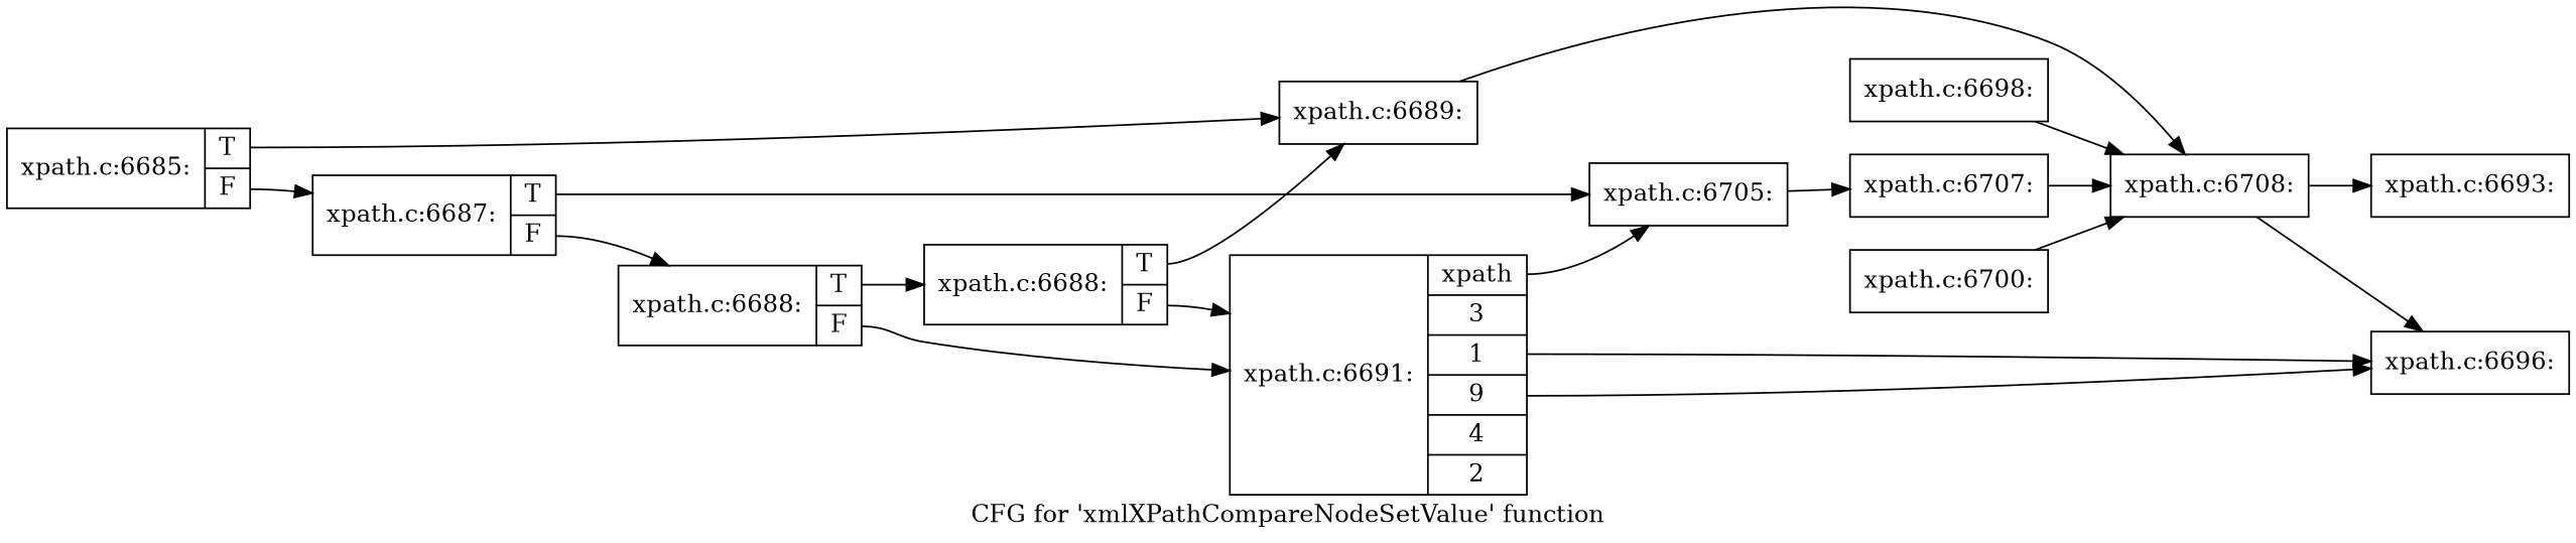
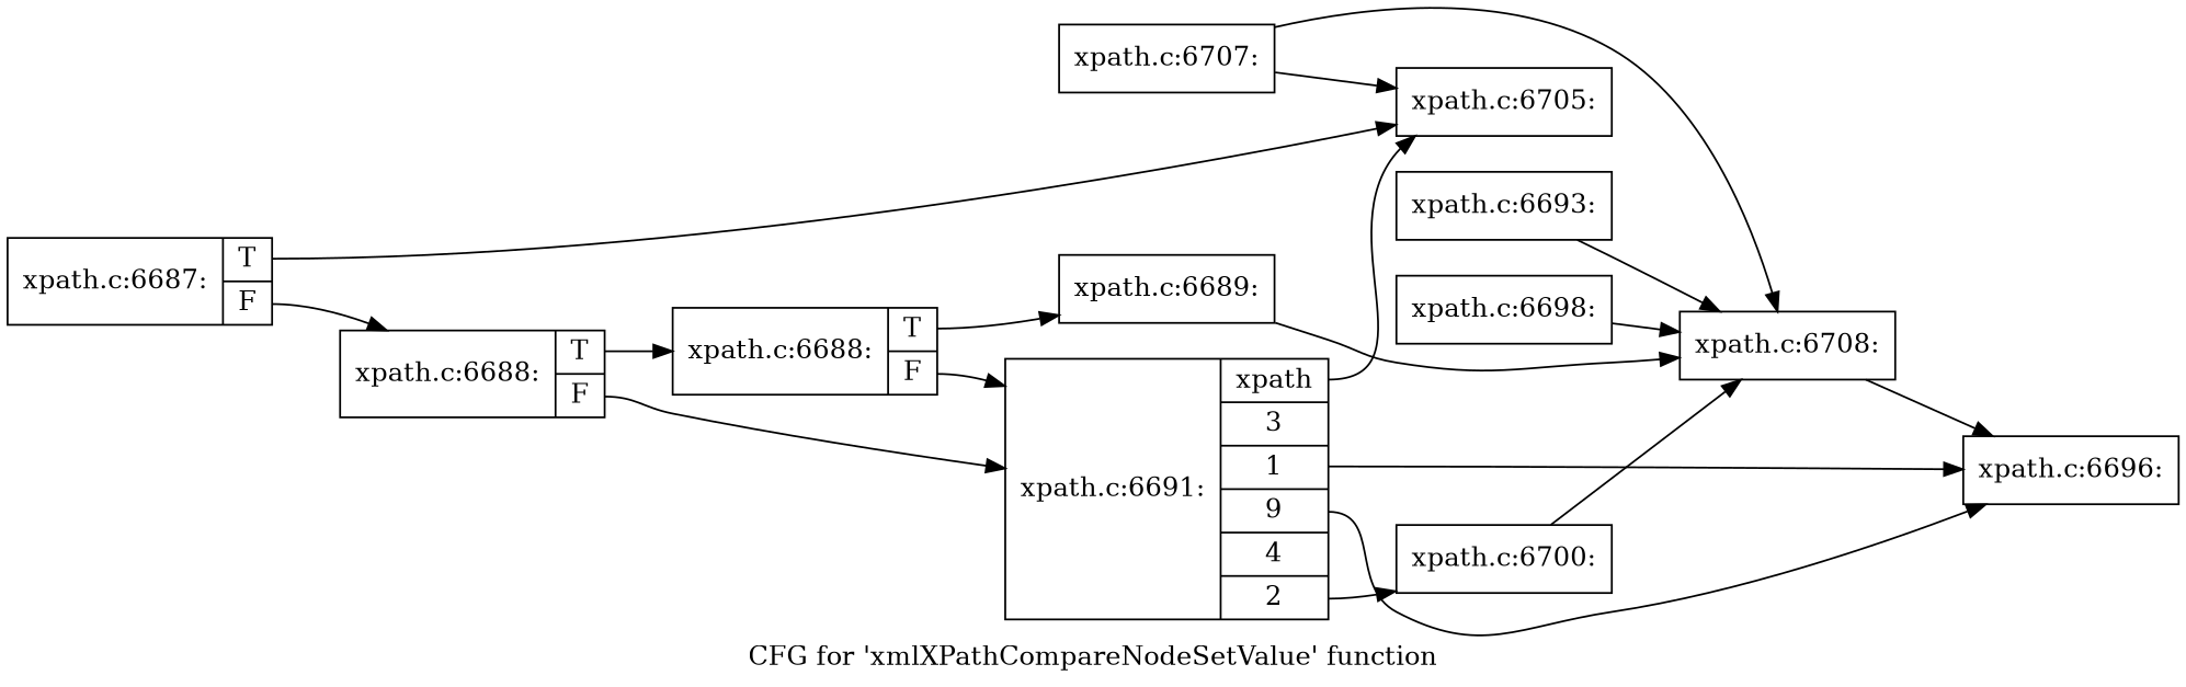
  digraph {
    label="CFG for 'xmlXPathCompareNodeSetValue' function"
    rankdir=LR
    node [shape=record]
-   n1 [label="{xpath.c:6685:|{<s0>T|<s1>F}}"]
    n2 [label="{xpath.c:6689:}"]
    n3 [label="{xpath.c:6687:|{<s0>T|<s1>F}}"]
    n4 [label="{xpath.c:6708:}"]
    n5 [label="{xpath.c:6688:|{<s0>T|<s1>F}}"]
    n6 [label="{xpath.c:6705:}"]
    n7 [label="{xpath.c:6696:}"]
    n8 [label="{xpath.c:6688:|{<s0>T|<s1>F}}"]
    n9 [label="{xpath.c:6691:|{<s0>xpath|<s1>3|<s2>1|<s3>9|<s4>4|<s5>2}}"]
    n10 [label="{xpath.c:6700:}"]
    n11 [label="{xpath.c:6707:}"]
    n12 [label="{xpath.c:6693:}"]
    n13 [label="{xpath.c:6698:}"]
-   n1 -> n2 [tailport=s0]
-   n1 -> n3 [tailport=s1]
    n2 -> n4
    n3 -> n5 [tailport=s1]
    n3 -> n6 [tailport=s0]
    n4 -> n7
    n5 -> n8 [tailport=s0]
    n5 -> n9 [tailport=s1]
-   n6 -> n11
+   n11 -> n6
    n8 -> n2 [tailport=s0]
    n8 -> n9 [tailport=s1]
    n9 -> n6 [tailport=s0]
    n9 -> n7 [tailport=s2]
    n9 -> n7 [tailport=s3]
+   n9 -> n10 [tailport=s5]
    n10 -> n4
    n11 -> n4
-   n4 -> n12
+   n12 -> n4
    n13 -> n4
  }
